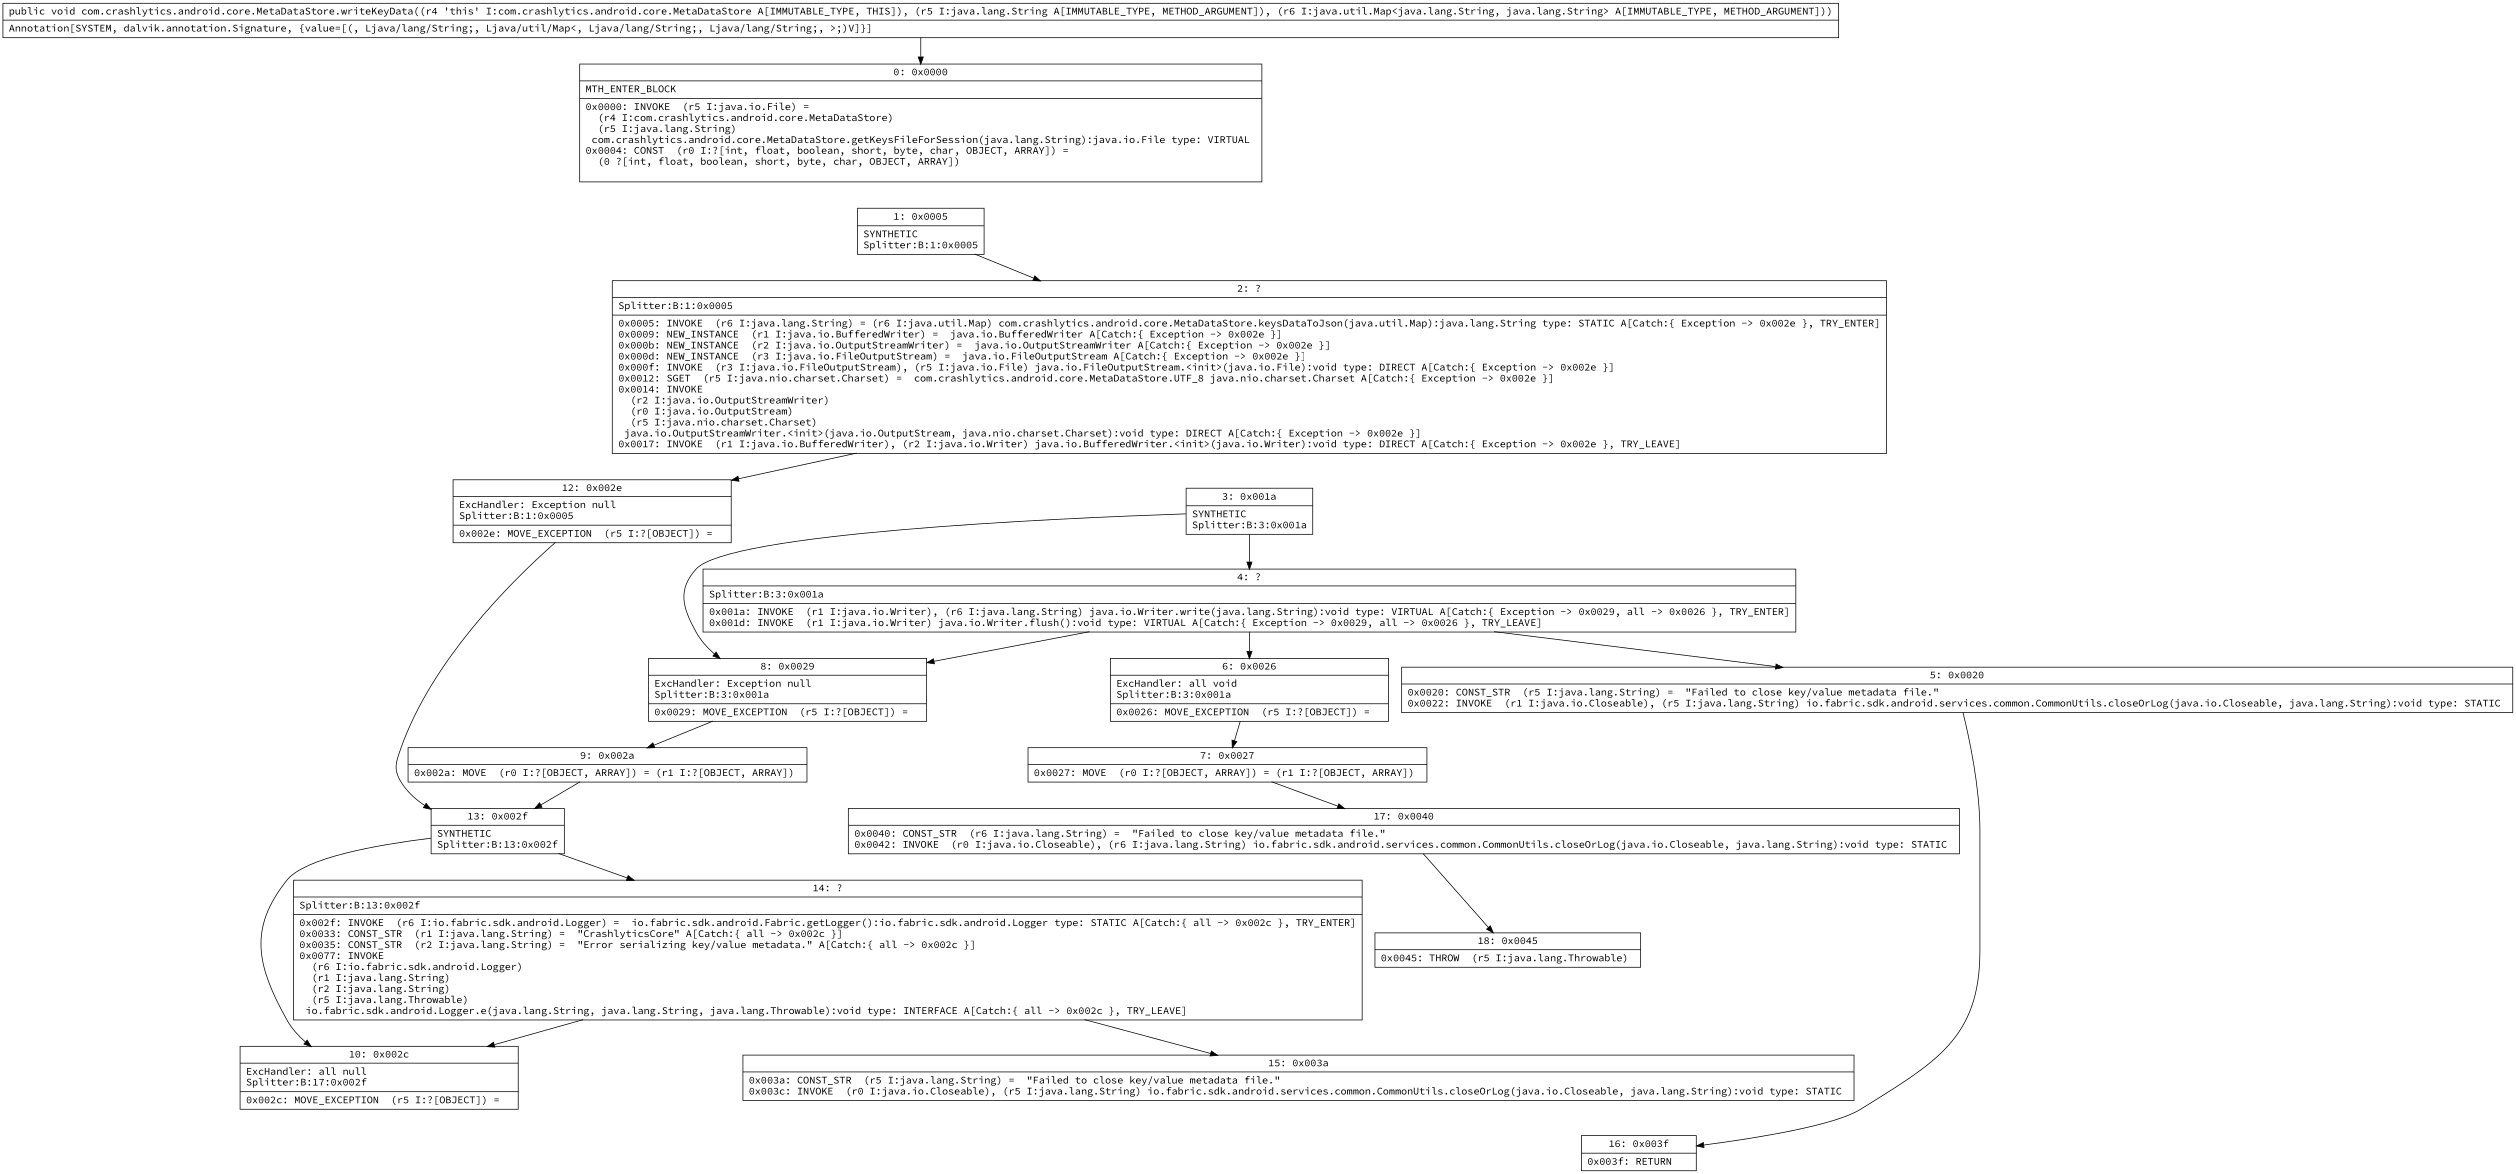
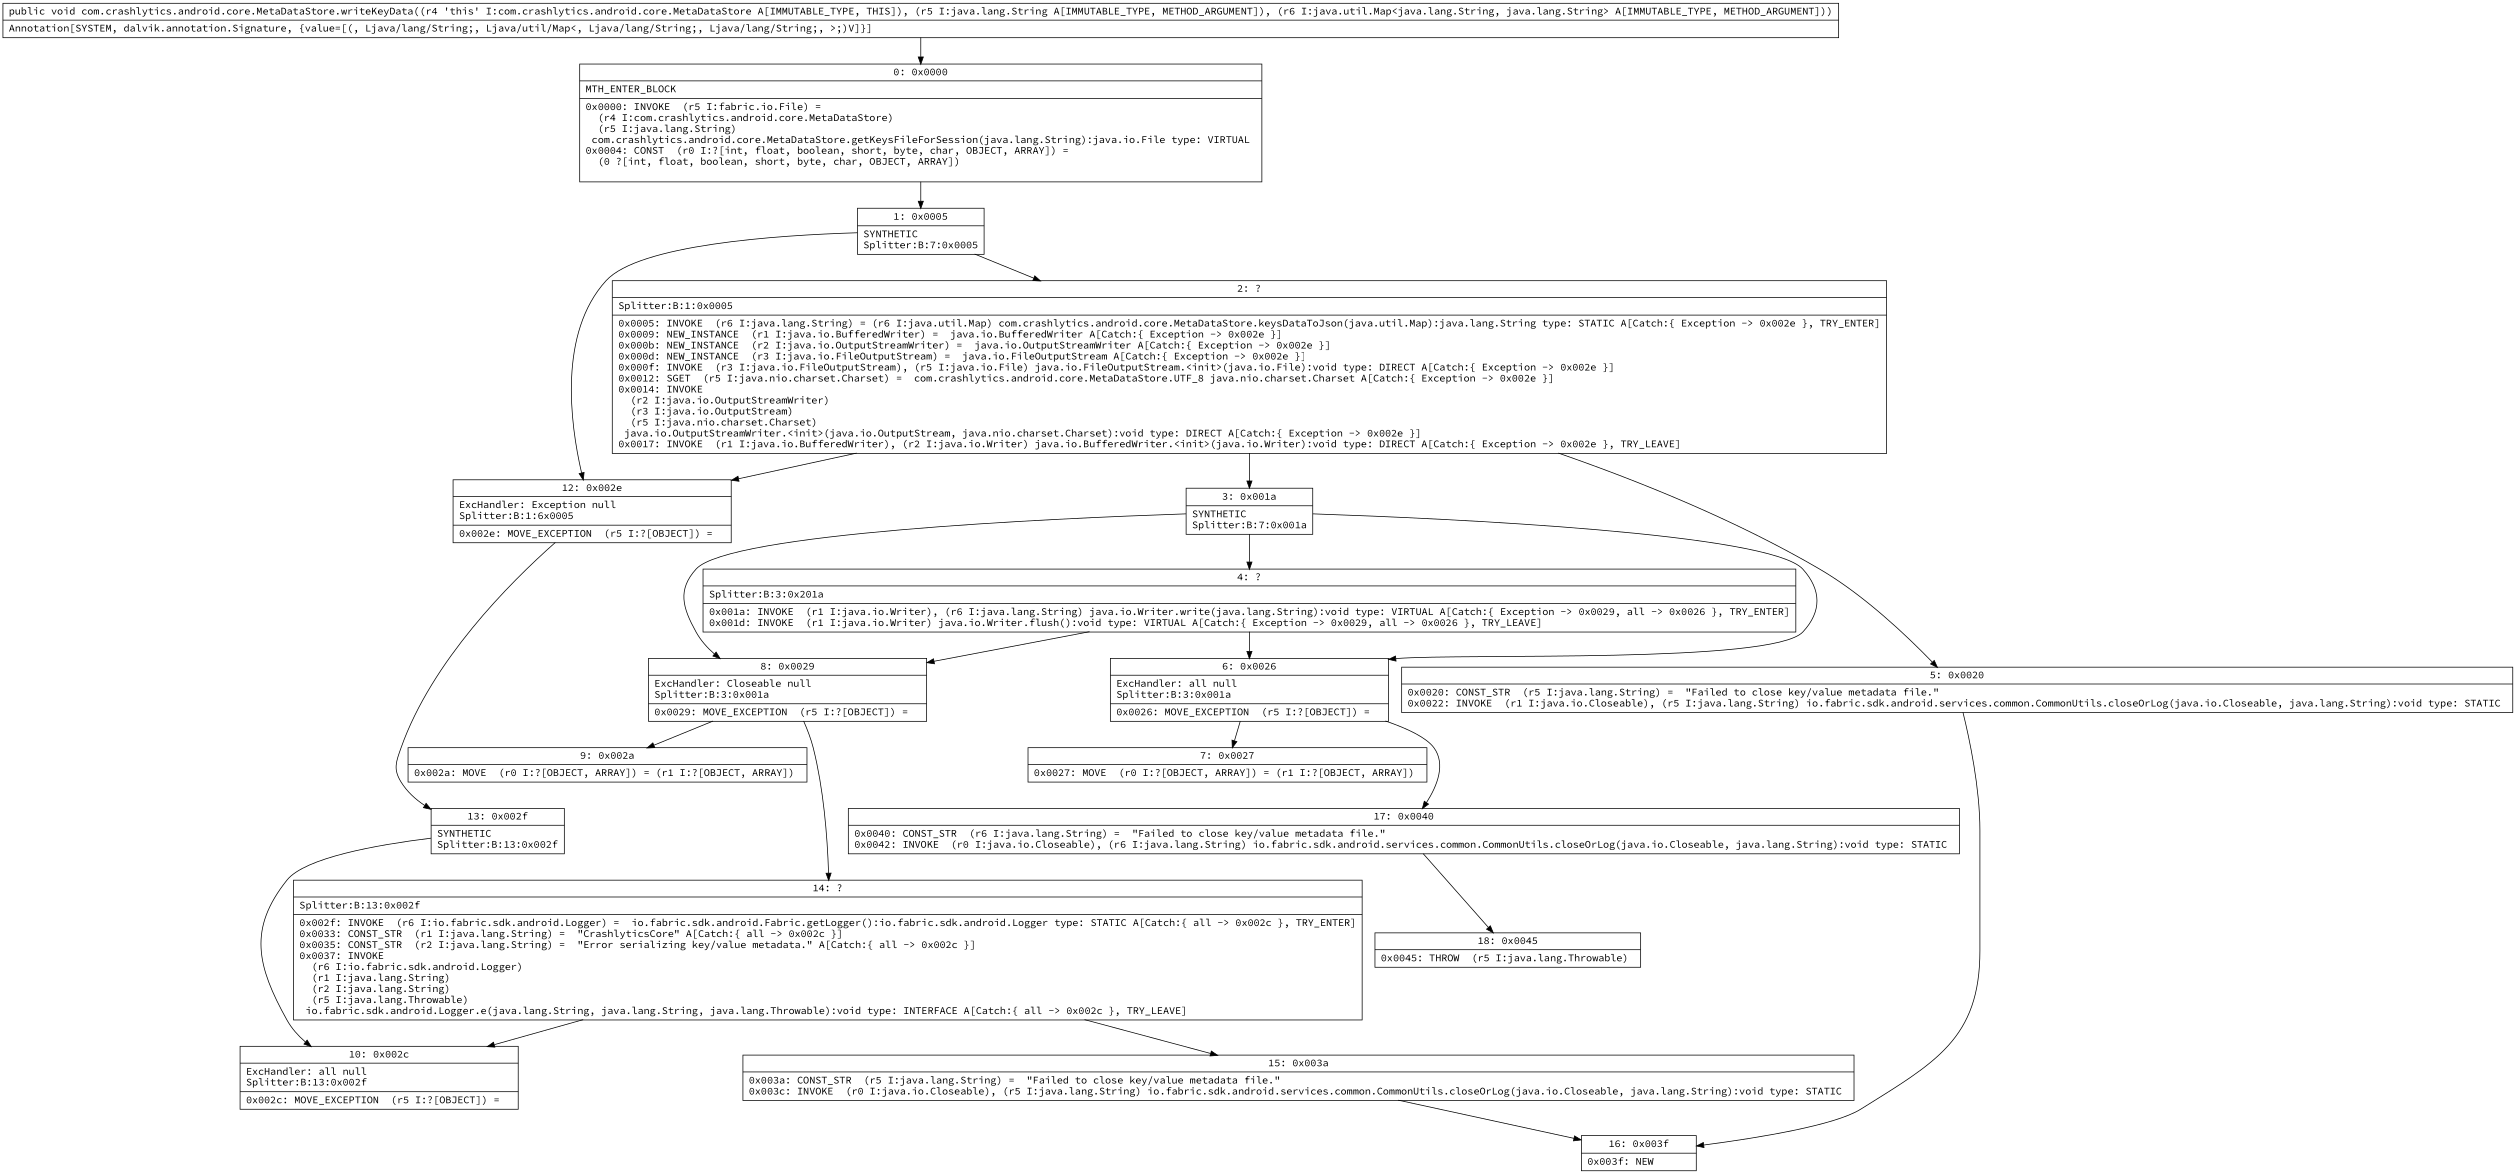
  digraph {
    fontname="Source Code Pro"
    node [fontname="Source Code Pro" shape=record]
    edge [fontname="Source Code Pro"]
-   n1 [label="{0\:\ 0x0000|MTH_ENTER_BLOCK\l|0x0000: INVOKE  (r5 I:java.io.File) = \l  (r4 I:com.crashlytics.android.core.MetaDataStore)\l  (r5 I:java.lang.String)\l com.crashlytics.android.core.MetaDataStore.getKeysFileForSession(java.lang.String):java.io.File type: VIRTUAL \l0x0004: CONST  (r0 I:?[int, float, boolean, short, byte, char, OBJECT, ARRAY]) = \l  (0 ?[int, float, boolean, short, byte, char, OBJECT, ARRAY])\l \l}"]
-   n2 [label="{1\:\ 0x0005|SYNTHETIC\lSplitter:B:1:0x0005\l}"]
-   n3 [label="{2\:\ ?|Splitter:B:1:0x0005\l|0x0005: INVOKE  (r6 I:java.lang.String) = (r6 I:java.util.Map) com.crashlytics.android.core.MetaDataStore.keysDataToJson(java.util.Map):java.lang.String type: STATIC A[Catch:\{ Exception \-\> 0x002e \}, TRY_ENTER]\l0x0009: NEW_INSTANCE  (r1 I:java.io.BufferedWriter) =  java.io.BufferedWriter A[Catch:\{ Exception \-\> 0x002e \}]\l0x000b: NEW_INSTANCE  (r2 I:java.io.OutputStreamWriter) =  java.io.OutputStreamWriter A[Catch:\{ Exception \-\> 0x002e \}]\l0x000d: NEW_INSTANCE  (r3 I:java.io.FileOutputStream) =  java.io.FileOutputStream A[Catch:\{ Exception \-\> 0x002e \}]\l0x000f: INVOKE  (r3 I:java.io.FileOutputStream), (r5 I:java.io.File) java.io.FileOutputStream.\<init\>(java.io.File):void type: DIRECT A[Catch:\{ Exception \-\> 0x002e \}]\l0x0012: SGET  (r5 I:java.nio.charset.Charset) =  com.crashlytics.android.core.MetaDataStore.UTF_8 java.nio.charset.Charset A[Catch:\{ Exception \-\> 0x002e \}]\l0x0014: INVOKE  \l  (r2 I:java.io.OutputStreamWriter)\l  (r0 I:java.io.OutputStream)\l  (r5 I:java.nio.charset.Charset)\l java.io.OutputStreamWriter.\<init\>(java.io.OutputStream, java.nio.charset.Charset):void type: DIRECT A[Catch:\{ Exception \-\> 0x002e \}]\l0x0017: INVOKE  (r1 I:java.io.BufferedWriter), (r2 I:java.io.Writer) java.io.BufferedWriter.\<init\>(java.io.Writer):void type: DIRECT A[Catch:\{ Exception \-\> 0x002e \}, TRY_LEAVE]\l}"]
-   n4 [label="{12\:\ 0x002e|ExcHandler: Exception null\lSplitter:B:1:0x0005\l|0x002e: MOVE_EXCEPTION  (r5 I:?[OBJECT]) =  \l}"]
-   n5 [label="{3\:\ 0x001a|SYNTHETIC\lSplitter:B:3:0x001a\l}"]
+   n1 [label="{0\:\ 0x0000|MTH_ENTER_BLOCK\l|0x0000: INVOKE  (r5 I:fabric.io.File) = \l  (r4 I:com.crashlytics.android.core.MetaDataStore)\l  (r5 I:java.lang.String)\l com.crashlytics.android.core.MetaDataStore.getKeysFileForSession(java.lang.String):java.io.File type: VIRTUAL \l0x0004: CONST  (r0 I:?[int, float, boolean, short, byte, char, OBJECT, ARRAY]) = \l  (0 ?[int, float, boolean, short, byte, char, OBJECT, ARRAY])\l \l}"]
+   n2 [label="{1\:\ 0x0005|SYNTHETIC\lSplitter:B:7:0x0005\l}"]
+   n3 [label="{2\:\ ?|Splitter:B:1:0x0005\l|0x0005: INVOKE  (r6 I:java.lang.String) = (r6 I:java.util.Map) com.crashlytics.android.core.MetaDataStore.keysDataToJson(java.util.Map):java.lang.String type: STATIC A[Catch:\{ Exception \-\> 0x002e \}, TRY_ENTER]\l0x0009: NEW_INSTANCE  (r1 I:java.io.BufferedWriter) =  java.io.BufferedWriter A[Catch:\{ Exception \-\> 0x002e \}]\l0x000b: NEW_INSTANCE  (r2 I:java.io.OutputStreamWriter) =  java.io.OutputStreamWriter A[Catch:\{ Exception \-\> 0x002e \}]\l0x000d: NEW_INSTANCE  (r3 I:java.io.FileOutputStream) =  java.io.FileOutputStream A[Catch:\{ Exception \-\> 0x002e \}]\l0x000f: INVOKE  (r3 I:java.io.FileOutputStream), (r5 I:java.io.File) java.io.FileOutputStream.\<init\>(java.io.File):void type: DIRECT A[Catch:\{ Exception \-\> 0x002e \}]\l0x0012: SGET  (r5 I:java.nio.charset.Charset) =  com.crashlytics.android.core.MetaDataStore.UTF_8 java.nio.charset.Charset A[Catch:\{ Exception \-\> 0x002e \}]\l0x0014: INVOKE  \l  (r2 I:java.io.OutputStreamWriter)\l  (r3 I:java.io.OutputStream)\l  (r5 I:java.nio.charset.Charset)\l java.io.OutputStreamWriter.\<init\>(java.io.OutputStream, java.nio.charset.Charset):void type: DIRECT A[Catch:\{ Exception \-\> 0x002e \}]\l0x0017: INVOKE  (r1 I:java.io.BufferedWriter), (r2 I:java.io.Writer) java.io.BufferedWriter.\<init\>(java.io.Writer):void type: DIRECT A[Catch:\{ Exception \-\> 0x002e \}, TRY_LEAVE]\l}"]
+   n4 [label="{12\:\ 0x002e|ExcHandler: Exception null\lSplitter:B:1:6x0005\l|0x002e: MOVE_EXCEPTION  (r5 I:?[OBJECT]) =  \l}"]
+   n5 [label="{3\:\ 0x001a|SYNTHETIC\lSplitter:B:7:0x001a\l}"]
    n6 [label="{13\:\ 0x002f|SYNTHETIC\lSplitter:B:13:0x002f\l}"]
-   n7 [label="{4\:\ ?|Splitter:B:3:0x001a\l|0x001a: INVOKE  (r1 I:java.io.Writer), (r6 I:java.lang.String) java.io.Writer.write(java.lang.String):void type: VIRTUAL A[Catch:\{ Exception \-\> 0x0029, all \-\> 0x0026 \}, TRY_ENTER]\l0x001d: INVOKE  (r1 I:java.io.Writer) java.io.Writer.flush():void type: VIRTUAL A[Catch:\{ Exception \-\> 0x0029, all \-\> 0x0026 \}, TRY_LEAVE]\l}"]
-   n8 [label="{6\:\ 0x0026|ExcHandler: all void\lSplitter:B:3:0x001a\l|0x0026: MOVE_EXCEPTION  (r5 I:?[OBJECT]) =  \l}"]
-   n9 [label="{8\:\ 0x0029|ExcHandler: Exception null\lSplitter:B:3:0x001a\l|0x0029: MOVE_EXCEPTION  (r5 I:?[OBJECT]) =  \l}"]
+   n7 [label="{4\:\ ?|Splitter:B:3:0x201a\l|0x001a: INVOKE  (r1 I:java.io.Writer), (r6 I:java.lang.String) java.io.Writer.write(java.lang.String):void type: VIRTUAL A[Catch:\{ Exception \-\> 0x0029, all \-\> 0x0026 \}, TRY_ENTER]\l0x001d: INVOKE  (r1 I:java.io.Writer) java.io.Writer.flush():void type: VIRTUAL A[Catch:\{ Exception \-\> 0x0029, all \-\> 0x0026 \}, TRY_LEAVE]\l}"]
+   n8 [label="{6\:\ 0x0026|ExcHandler: all null\lSplitter:B:3:0x001a\l|0x0026: MOVE_EXCEPTION  (r5 I:?[OBJECT]) =  \l}"]
+   n9 [label="{8\:\ 0x0029|ExcHandler: Closeable null\lSplitter:B:3:0x001a\l|0x0029: MOVE_EXCEPTION  (r5 I:?[OBJECT]) =  \l}"]
    n10 [label="{5\:\ 0x0020|0x0020: CONST_STR  (r5 I:java.lang.String) =  \"Failed to close key\/value metadata file.\" \l0x0022: INVOKE  (r1 I:java.io.Closeable), (r5 I:java.lang.String) io.fabric.sdk.android.services.common.CommonUtils.closeOrLog(java.io.Closeable, java.lang.String):void type: STATIC \l}"]
    n11 [label="{7\:\ 0x0027|0x0027: MOVE  (r0 I:?[OBJECT, ARRAY]) = (r1 I:?[OBJECT, ARRAY]) \l}"]
    n12 [label="{9\:\ 0x002a|0x002a: MOVE  (r0 I:?[OBJECT, ARRAY]) = (r1 I:?[OBJECT, ARRAY]) \l}"]
-   n13 [label="{16\:\ 0x003f|0x003f: RETURN   \l}"]
+   n13 [label="{16\:\ 0x003f|0x003f: NEW   \l}"]
    n14 [label="{17\:\ 0x0040|0x0040: CONST_STR  (r6 I:java.lang.String) =  \"Failed to close key\/value metadata file.\" \l0x0042: INVOKE  (r0 I:java.io.Closeable), (r6 I:java.lang.String) io.fabric.sdk.android.services.common.CommonUtils.closeOrLog(java.io.Closeable, java.lang.String):void type: STATIC \l}"]
    n15 [label="{18\:\ 0x0045|0x0045: THROW  (r5 I:java.lang.Throwable) \l}"]
-   n16 [label="{10\:\ 0x002c|ExcHandler: all null\lSplitter:B:17:0x002f\l|0x002c: MOVE_EXCEPTION  (r5 I:?[OBJECT]) =  \l}"]
-   n17 [label="{14\:\ ?|Splitter:B:13:0x002f\l|0x002f: INVOKE  (r6 I:io.fabric.sdk.android.Logger) =  io.fabric.sdk.android.Fabric.getLogger():io.fabric.sdk.android.Logger type: STATIC A[Catch:\{ all \-\> 0x002c \}, TRY_ENTER]\l0x0033: CONST_STR  (r1 I:java.lang.String) =  \"CrashlyticsCore\" A[Catch:\{ all \-\> 0x002c \}]\l0x0035: CONST_STR  (r2 I:java.lang.String) =  \"Error serializing key\/value metadata.\" A[Catch:\{ all \-\> 0x002c \}]\l0x0077: INVOKE  \l  (r6 I:io.fabric.sdk.android.Logger)\l  (r1 I:java.lang.String)\l  (r2 I:java.lang.String)\l  (r5 I:java.lang.Throwable)\l io.fabric.sdk.android.Logger.e(java.lang.String, java.lang.String, java.lang.Throwable):void type: INTERFACE A[Catch:\{ all \-\> 0x002c \}, TRY_LEAVE]\l}"]
+   n16 [label="{10\:\ 0x002c|ExcHandler: all null\lSplitter:B:13:0x002f\l|0x002c: MOVE_EXCEPTION  (r5 I:?[OBJECT]) =  \l}"]
+   n17 [label="{14\:\ ?|Splitter:B:13:0x002f\l|0x002f: INVOKE  (r6 I:io.fabric.sdk.android.Logger) =  io.fabric.sdk.android.Fabric.getLogger():io.fabric.sdk.android.Logger type: STATIC A[Catch:\{ all \-\> 0x002c \}, TRY_ENTER]\l0x0033: CONST_STR  (r1 I:java.lang.String) =  \"CrashlyticsCore\" A[Catch:\{ all \-\> 0x002c \}]\l0x0035: CONST_STR  (r2 I:java.lang.String) =  \"Error serializing key\/value metadata.\" A[Catch:\{ all \-\> 0x002c \}]\l0x0037: INVOKE  \l  (r6 I:io.fabric.sdk.android.Logger)\l  (r1 I:java.lang.String)\l  (r2 I:java.lang.String)\l  (r5 I:java.lang.Throwable)\l io.fabric.sdk.android.Logger.e(java.lang.String, java.lang.String, java.lang.Throwable):void type: INTERFACE A[Catch:\{ all \-\> 0x002c \}, TRY_LEAVE]\l}"]
    n18 [label="{15\:\ 0x003a|0x003a: CONST_STR  (r5 I:java.lang.String) =  \"Failed to close key\/value metadata file.\" \l0x003c: INVOKE  (r0 I:java.io.Closeable), (r5 I:java.lang.String) io.fabric.sdk.android.services.common.CommonUtils.closeOrLog(java.io.Closeable, java.lang.String):void type: STATIC \l}"]
    n19 [label="{public void com.crashlytics.android.core.MetaDataStore.writeKeyData((r4 'this' I:com.crashlytics.android.core.MetaDataStore A[IMMUTABLE_TYPE, THIS]), (r5 I:java.lang.String A[IMMUTABLE_TYPE, METHOD_ARGUMENT]), (r6 I:java.util.Map\<java.lang.String, java.lang.String\> A[IMMUTABLE_TYPE, METHOD_ARGUMENT]))  | Annotation[SYSTEM, dalvik.annotation.Signature, \{value=[(, Ljava\/lang\/String;, Ljava\/util\/Map\<, Ljava\/lang\/String;, Ljava\/lang\/String;, \>;)V]\}]\l}"]
+   n1 -> n2
    n2 -> n3
+   n2 -> n4
    n3 -> n4
+   n3 -> n5
    n4 -> n6
    n5 -> n7
+   n5 -> n8
    n5 -> n9
    n6 -> n16
-   n6 -> n17
+   n9 -> n17
    n7 -> n8
    n7 -> n9
-   n7 -> n10
+   n3 -> n10
    n8 -> n11
    n9 -> n12
    n10 -> n13
-   n11 -> n14
-   n12 -> n6
+   n8 -> n14
    n14 -> n15
    n17 -> n16
    n17 -> n18
+   n18 -> n13
    n19 -> n1
  }
